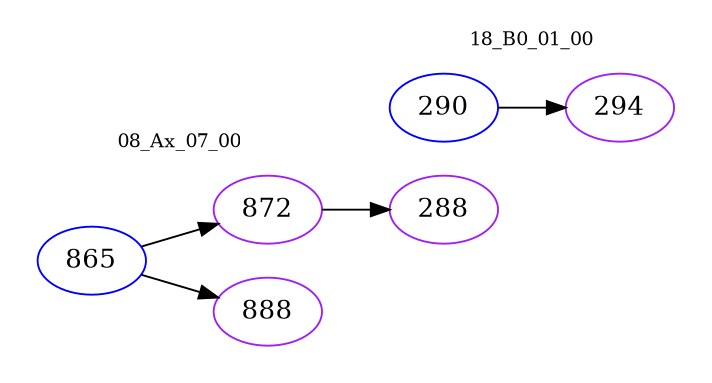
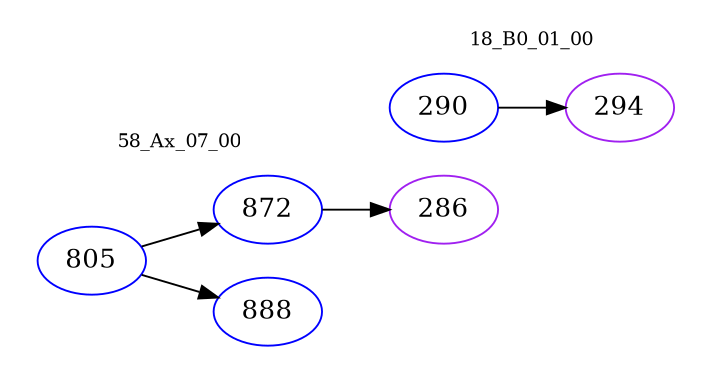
  digraph {
    rankdir=LR
    node [color=blue]
    edge [color=black]
-   n1 [label=865]
-   n2 [color=purple label=888]
-   n3 [color=purple label=872]
+   n1 [label=805]
+   n2 [label=888]
+   n3 [label=872]
    n4 [label=290]
    n5 [color=purple label=294]
-   n6 [color=purple label=288]
+   n6 [color=purple label=286]
    subgraph cluster_1 {
      color=white
      fontsize=10
-     label="08_Ax_07_00"
+     label="58_Ax_07_00"
      n1
      n2
      n3
    }
    subgraph cluster_2 {
      color=white
      fontsize=10
      label="18_B0_01_00"
      n4
      n5
      n6
    }
    n1 -> n2
    n1 -> n3
    n3 -> n6
    n4 -> n5
  }
